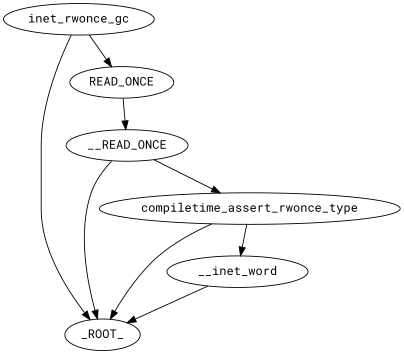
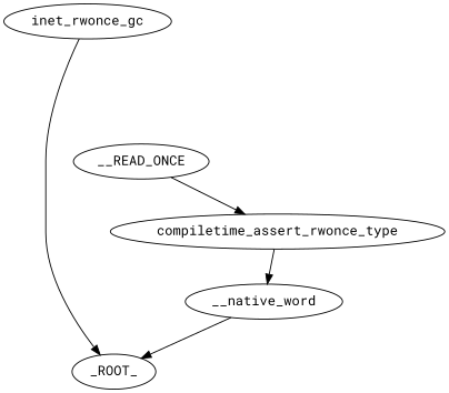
  digraph {
    fontname="Roboto Mono"
    node [fontname="Roboto Mono"]
    edge [fontname="Roboto Mono"]
    n1 [label=inet_rwonce_gc]
    _ROOT_
-   READ_ONCE
    __READ_ONCE
    compiletime_assert_rwonce_type
-   __native_word [label=__inet_word]
+   __native_word
    n1 -> _ROOT_
-   n1 -> READ_ONCE
-   READ_ONCE -> __READ_ONCE
-   __READ_ONCE -> _ROOT_
    __READ_ONCE -> compiletime_assert_rwonce_type
-   compiletime_assert_rwonce_type -> _ROOT_
    compiletime_assert_rwonce_type -> __native_word
    __native_word -> _ROOT_
  }
